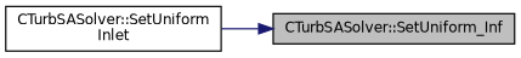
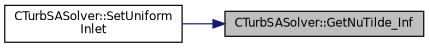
  digraph {
    rankdir=RL
    node [color=black fontname=Helvetica fontsize=10 shape=record style=filled]
-   n1 [fillcolor=grey75 fontcolor=black height=0.2 label="CTurbSASolver::SetUniform_Inf" width=0.4]
+   n1 [fillcolor=grey75 fontcolor=black height=0.2 label="CTurbSASolver::GetNuTilde_Inf" width=0.4]
    n2 [fillcolor=white height=0.2 label="CTurbSASolver::SetUniform\lInlet" width=0.4]
    n1 -> n2 [color=midnightblue dir=back fontname=Helvetica fontsize=10 labelfontname=Helvetica labelfontsize=10 style=solid]
  }
